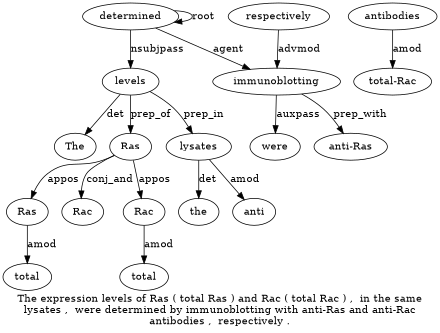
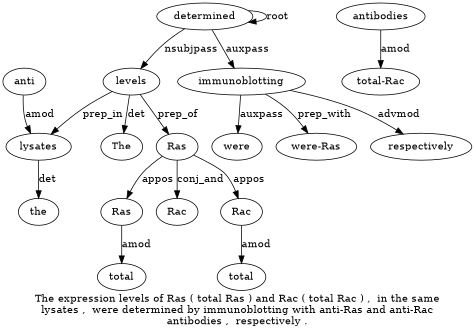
  digraph {
    label="The expression levels of Ras ( total Ras ) and Rac ( total Rac ) ,  in the same\nlysates ,  were determined by immunoblotting with anti-Ras and anti-Rac\nantibodies ,  respectively ."
    node [fillcolor=white style=filled]
    n1 [label=levels]
    n2 [label=The]
    n3 [label=Ras]
    n4 [label=lysates]
    n5 [label=Ras]
    n6 [label=Rac]
    n7 [label=Rac]
    n8 [label=the]
    n9 [label=anti]
    n10 [label=determined]
    n11 [label=immunoblotting]
    n12 [label=were]
-   n13 [label="anti-Ras"]
+   n13 [label="were-Ras"]
    n14 [label=respectively]
    n15 [label=total]
    n16 [label=total]
    n17 [label=antibodies]
    n18 [label="total-Rac"]
    n1 -> n2 [label=det]
    n1 -> n3 [label=prep_of]
    n1 -> n4 [label=prep_in]
    n3 -> n5 [label=appos]
    n3 -> n6 [label=conj_and]
    n3 -> n7 [label=appos]
    n4 -> n8 [label=det]
-   n4 -> n9 [label=amod]
+   n9 -> n4 [label=amod]
    n5 -> n15 [label=amod]
    n7 -> n16 [label=amod]
    n10 -> n1 [label=nsubjpass]
    n10 -> n10 [label=root]
-   n10 -> n11 [label=agent]
+   n10 -> n11 [label=auxpass]
    n11 -> n12 [label=auxpass]
    n11 -> n13 [label=prep_with]
-   n14 -> n11 [label=advmod]
+   n11 -> n14 [label=advmod]
    n17 -> n18 [label=amod]
  }
